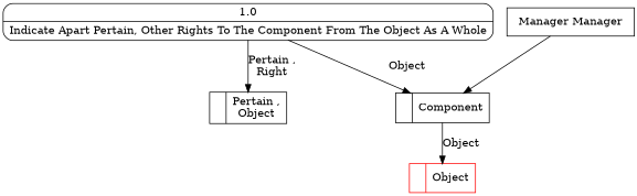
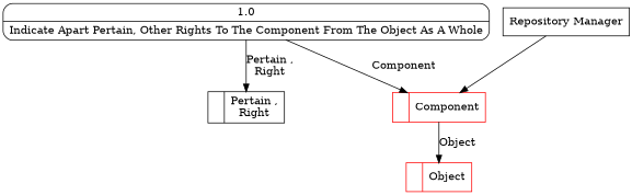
  digraph {
    node [shape=record]
-   n1 [label="<f0>  |<f1> Pertain ,\nObject "]
+   n1 [label="<f0>  |<f1> Pertain ,\nRight "]
    n2 [color=red label="<f0>  |<f1> Object "]
-   n3 [color=black label="<f0>  |<f1> Component "]
-   n4 [label="Manager Manager" shape=box]
+   n3 [color=red label="<f0>  |<f1> Component "]
+   n4 [label="Repository Manager" shape=box]
    n5 [label="{<f0> 1.0|<f1> Indicate Apart Pertain, Other Rights To The Component From The Object As A Whole }" shape=Mrecord]
    n3 -> n2 [label=Object]
    n4 -> n3
    n5 -> n1 [label="Pertain ,\nRight"]
-   n5 -> n3 [label=Object]
+   n5 -> n3 [label=Component]
  }
